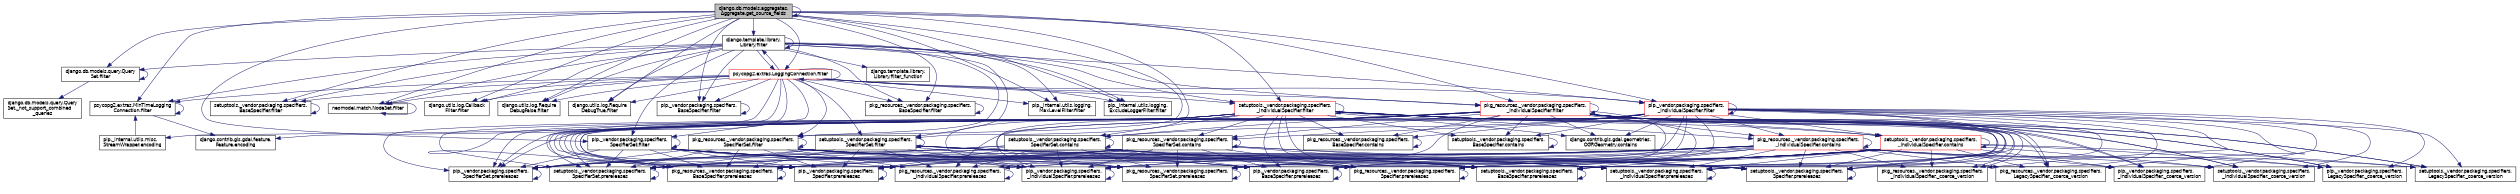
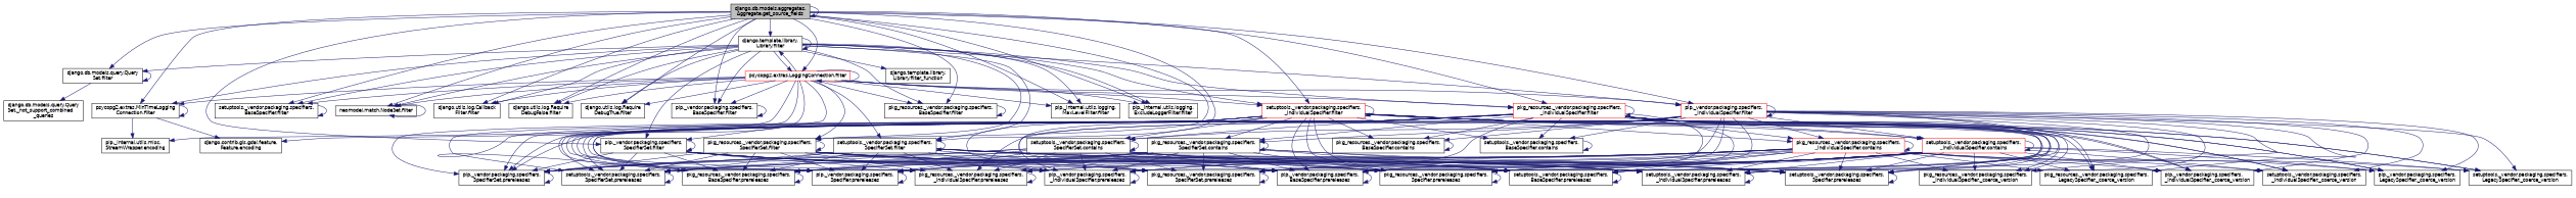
  digraph {
    rankdir=TB
    node [color=black fillcolor=white fontname=Helvetica fontsize=10 shape=record style=filled]
    edge [color=midnightblue fontname=Helvetica fontsize=10 labelfontname=Helvetica labelfontsize=10 style=solid]
    n1 [fillcolor=grey75 fontcolor=black height=0.2 label="django.db.models.aggregates.\lAggregate.get_source_fields" width=0.4]
    n2 [height=0.2 label="django.db.models.query.Query\lSet.filter" width=0.4]
    n3 [height=0.2 label="neomodel.match.NodeSet.filter" width=0.4]
    n4 [height=0.2 label="setuptools._vendor.packaging.specifiers.\lBaseSpecifier.filter" width=0.4]
    n5 [height=0.2 label="pip._vendor.packaging.specifiers.\lSpecifierSet.filter" width=0.4]
    n6 [height=0.2 label="psycopg2.extras.MinTimeLogging\lConnection.filter" width=0.4]
    n7 [height=0.2 label="django.template.library.\lLibrary.filter" width=0.4]
    n8 [color=red height=0.2 label="pip._vendor.packaging.specifiers.\l_IndividualSpecifier.filter" width=0.4]
    n9 [height=0.2 label="django.utils.log.Callback\lFilter.filter" width=0.4]
    n10 [height=0.2 label="django.utils.log.Require\lDebugFalse.filter" width=0.4]
    n11 [height=0.2 label="django.utils.log.Require\lDebugTrue.filter" width=0.4]
    n12 [height=0.2 label="pkg_resources._vendor.packaging.specifiers.\lBaseSpecifier.filter" width=0.4]
    n13 [color=red height=0.2 label="pkg_resources._vendor.packaging.specifiers.\l_IndividualSpecifier.filter" width=0.4]
    n14 [height=0.2 label="pkg_resources._vendor.packaging.specifiers.\lSpecifierSet.filter" width=0.4]
    n15 [color=red height=0.2 label="setuptools._vendor.packaging.specifiers.\l_IndividualSpecifier.filter" width=0.4]
    n16 [height=0.2 label="setuptools._vendor.packaging.specifiers.\lSpecifierSet.filter" width=0.4]
    n17 [height=0.2 label="pip._vendor.packaging.specifiers.\lBaseSpecifier.filter" width=0.4]
    n18 [color=red height=0.2 label="psycopg2.extras.LoggingConnection.filter" width=0.4]
    n19 [height=0.2 label="pip._internal.utils.logging.\lMaxLevelFilter.filter" width=0.4]
    n20 [height=0.2 label="pip._internal.utils.logging.\lExcludeLoggerFilter.filter" width=0.4]
    n21 [height=0.2 label="django.db.models.query.Query\lSet._not_support_combined\l_queries" width=0.4]
    n22 [height=0.2 label="pip._vendor.packaging.specifiers.\lBaseSpecifier.prereleases" width=0.4]
    n23 [height=0.2 label="pip._vendor.packaging.specifiers.\l_IndividualSpecifier.prereleases" width=0.4]
    n24 [height=0.2 label="pip._vendor.packaging.specifiers.\lSpecifier.prereleases" width=0.4]
    n25 [height=0.2 label="pip._vendor.packaging.specifiers.\lSpecifierSet.prereleases" width=0.4]
    n26 [height=0.2 label="pkg_resources._vendor.packaging.specifiers.\lBaseSpecifier.prereleases" width=0.4]
    n27 [height=0.2 label="pkg_resources._vendor.packaging.specifiers.\l_IndividualSpecifier.prereleases" width=0.4]
    n28 [height=0.2 label="pkg_resources._vendor.packaging.specifiers.\lSpecifier.prereleases" width=0.4]
    n29 [height=0.2 label="pkg_resources._vendor.packaging.specifiers.\lSpecifierSet.prereleases" width=0.4]
    n30 [height=0.2 label="setuptools._vendor.packaging.specifiers.\lBaseSpecifier.prereleases" width=0.4]
    n31 [height=0.2 label="setuptools._vendor.packaging.specifiers.\l_IndividualSpecifier.prereleases" width=0.4]
    n32 [height=0.2 label="setuptools._vendor.packaging.specifiers.\lSpecifier.prereleases" width=0.4]
    n33 [height=0.2 label="setuptools._vendor.packaging.specifiers.\lSpecifierSet.prereleases" width=0.4]
    n34 [height=0.2 label="django.contrib.gis.gdal.feature.\lFeature.encoding" width=0.4]
    n35 [height=0.2 label="pip._internal.utils.misc.\lStreamWrapper.encoding" width=0.4]
    n36 [height=0.2 label="django.template.library.\lLibrary.filter_function" width=0.4]
    n37 [height=0.2 label="pip._vendor.packaging.specifiers.\l_IndividualSpecifier._coerce_version" width=0.4]
    n38 [height=0.2 label="pip._vendor.packaging.specifiers.\lLegacySpecifier._coerce_version" width=0.4]
    n39 [height=0.2 label="pkg_resources._vendor.packaging.specifiers.\l_IndividualSpecifier._coerce_version" width=0.4]
    n40 [height=0.2 label="pkg_resources._vendor.packaging.specifiers.\lLegacySpecifier._coerce_version" width=0.4]
    n41 [height=0.2 label="setuptools._vendor.packaging.specifiers.\l_IndividualSpecifier._coerce_version" width=0.4]
    n42 [height=0.2 label="setuptools._vendor.packaging.specifiers.\lLegacySpecifier._coerce_version" width=0.4]
    n43 [height=0.2 label="pkg_resources._vendor.packaging.specifiers.\lBaseSpecifier.contains" width=0.4]
    n44 [color=red height=0.2 label="pkg_resources._vendor.packaging.specifiers.\l_IndividualSpecifier.contains" width=0.4]
    n45 [height=0.2 label="pkg_resources._vendor.packaging.specifiers.\lSpecifierSet.contains" width=0.4]
    n46 [height=0.2 label="setuptools._vendor.packaging.specifiers.\lBaseSpecifier.contains" width=0.4]
    n47 [color=red height=0.2 label="setuptools._vendor.packaging.specifiers.\l_IndividualSpecifier.contains" width=0.4]
    n48 [height=0.2 label="setuptools._vendor.packaging.specifiers.\lSpecifierSet.contains" width=0.4]
-   n49 [height=0.2 label="django.contrib.gis.gdal.geometries.\lOGRGeometry.contains" width=0.4]
    n1 -> n1
    n1 -> n2
    n1 -> n3
    n1 -> n4
    n1 -> n5
    n1 -> n6
    n1 -> n7
    n1 -> n8
    n1 -> n9
    n1 -> n10
    n1 -> n11
    n1 -> n12
    n1 -> n13
    n1 -> n14
    n1 -> n15
    n1 -> n16
    n1 -> n17
    n1 -> n18
    n1 -> n19
    n1 -> n20
    n2 -> n2
    n2 -> n21
    n3 -> n3
    n4 -> n4
    n5 -> n5
    n5 -> n22
    n5 -> n23
-   n5 -> n24
    n5 -> n25
    n5 -> n26
    n5 -> n27
    n5 -> n28
    n5 -> n29
    n5 -> n30
    n5 -> n31
    n5 -> n32
    n5 -> n33
    n6 -> n6
    n6 -> n34
-   n35 -> n6
+   n6 -> n35
    n7 -> n2
    n7 -> n3
    n7 -> n4
    n7 -> n5
    n7 -> n6
    n7 -> n7
    n7 -> n8
    n7 -> n9
    n7 -> n10
    n7 -> n11
    n7 -> n12
    n7 -> n13
    n7 -> n14
    n7 -> n15
    n7 -> n16
    n7 -> n17
    n7 -> n18
    n7 -> n19
    n7 -> n20
    n7 -> n36
    n8 -> n8
    n8 -> n22
    n8 -> n23
    n8 -> n24
    n8 -> n25
    n8 -> n26
    n8 -> n27
    n8 -> n28
    n8 -> n29
    n8 -> n30
    n8 -> n31
    n8 -> n32
    n8 -> n33
    n8 -> n37
    n8 -> n38
    n8 -> n39
    n8 -> n40
    n8 -> n41
    n8 -> n42
    n8 -> n43
    n8 -> n44
    n8 -> n45
    n8 -> n46
    n8 -> n47
    n8 -> n48
-   n8 -> n49
    n12 -> n12
    n13 -> n13
    n13 -> n22
    n13 -> n23
    n13 -> n24
    n13 -> n25
    n13 -> n26
    n13 -> n27
    n13 -> n28
    n13 -> n29
    n13 -> n30
    n13 -> n31
    n13 -> n32
    n13 -> n33
    n13 -> n37
    n13 -> n38
    n13 -> n39
    n13 -> n40
    n13 -> n41
    n13 -> n42
    n13 -> n43
    n13 -> n44
    n13 -> n45
    n13 -> n46
    n13 -> n47
    n13 -> n48
-   n13 -> n49
    n14 -> n14
    n14 -> n22
    n14 -> n23
    n14 -> n24
    n14 -> n25
    n14 -> n26
    n14 -> n27
    n14 -> n28
    n14 -> n29
    n14 -> n30
    n14 -> n31
    n14 -> n32
    n14 -> n33
    n15 -> n15
    n15 -> n22
    n15 -> n23
    n15 -> n24
    n15 -> n25
    n15 -> n26
    n15 -> n27
    n15 -> n28
    n15 -> n29
    n15 -> n30
    n15 -> n31
    n15 -> n32
    n15 -> n33
    n15 -> n37
    n15 -> n38
    n15 -> n39
    n15 -> n40
    n15 -> n41
    n15 -> n42
    n15 -> n43
    n15 -> n44
    n15 -> n45
    n15 -> n46
    n15 -> n47
    n15 -> n48
-   n15 -> n49
    n16 -> n16
    n16 -> n22
    n16 -> n23
    n16 -> n24
    n16 -> n25
    n16 -> n26
    n16 -> n27
    n16 -> n28
    n16 -> n29
    n16 -> n30
    n16 -> n31
    n16 -> n32
    n16 -> n33
    n17 -> n17
    n18 -> n3
    n18 -> n4
    n18 -> n5
    n18 -> n6
    n18 -> n7
    n18 -> n8
    n18 -> n9
    n18 -> n10
    n18 -> n11
    n18 -> n12
    n18 -> n13
    n18 -> n14
    n18 -> n15
    n18 -> n16
    n18 -> n17
    n18 -> n18
    n18 -> n19
    n18 -> n20
    n18 -> n25
    n18 -> n34
    n18 -> n35
    n22 -> n22
    n23 -> n23
    n24 -> n24
    n25 -> n25
    n26 -> n26
    n27 -> n27
    n28 -> n28
    n29 -> n29
    n30 -> n30
    n31 -> n31
    n32 -> n32
    n33 -> n33
    n43 -> n43
    n44 -> n22
    n44 -> n23
    n44 -> n24
    n44 -> n25
    n44 -> n26
    n44 -> n27
    n44 -> n28
    n44 -> n29
    n44 -> n30
    n44 -> n31
    n44 -> n32
    n44 -> n33
    n44 -> n37
    n44 -> n38
    n44 -> n39
    n44 -> n40
    n44 -> n41
    n44 -> n42
    n44 -> n44
    n45 -> n22
    n45 -> n23
    n45 -> n24
    n45 -> n25
    n45 -> n26
    n45 -> n27
    n45 -> n28
    n45 -> n29
    n45 -> n30
    n45 -> n31
    n45 -> n32
    n45 -> n33
    n45 -> n45
    n46 -> n46
    n47 -> n22
    n47 -> n23
    n47 -> n24
    n47 -> n25
    n47 -> n26
    n47 -> n27
    n47 -> n28
    n47 -> n29
    n47 -> n30
    n47 -> n31
    n47 -> n32
    n47 -> n33
    n47 -> n37
    n47 -> n38
    n47 -> n39
    n47 -> n40
    n47 -> n41
    n47 -> n42
    n47 -> n47
    n48 -> n22
    n48 -> n23
    n48 -> n24
    n48 -> n25
    n48 -> n26
    n48 -> n27
    n48 -> n28
    n48 -> n29
    n48 -> n30
    n48 -> n31
    n48 -> n32
    n48 -> n33
    n48 -> n48
  }
